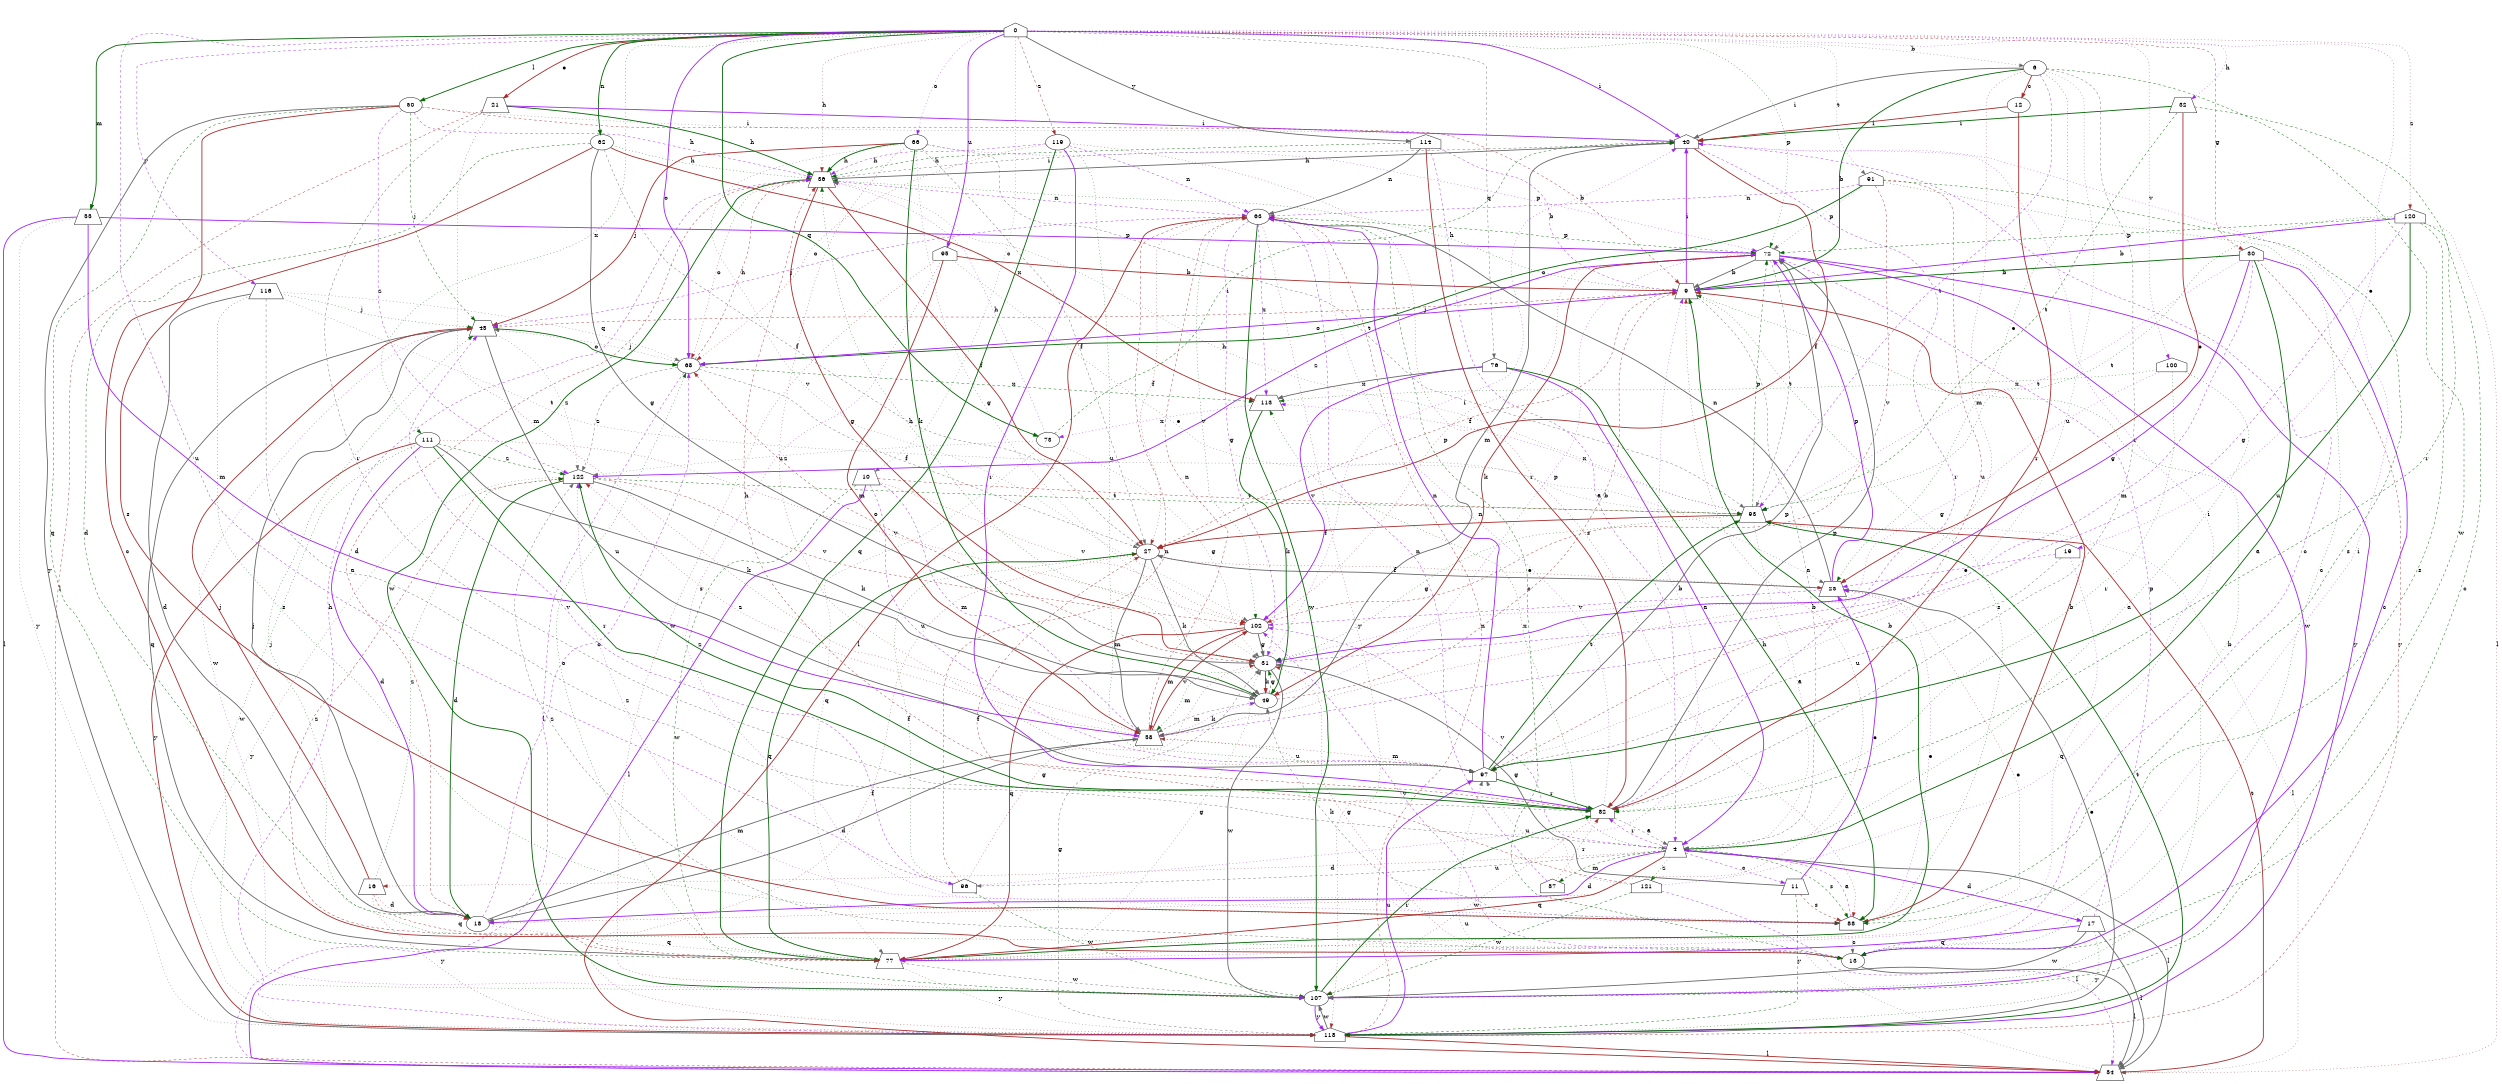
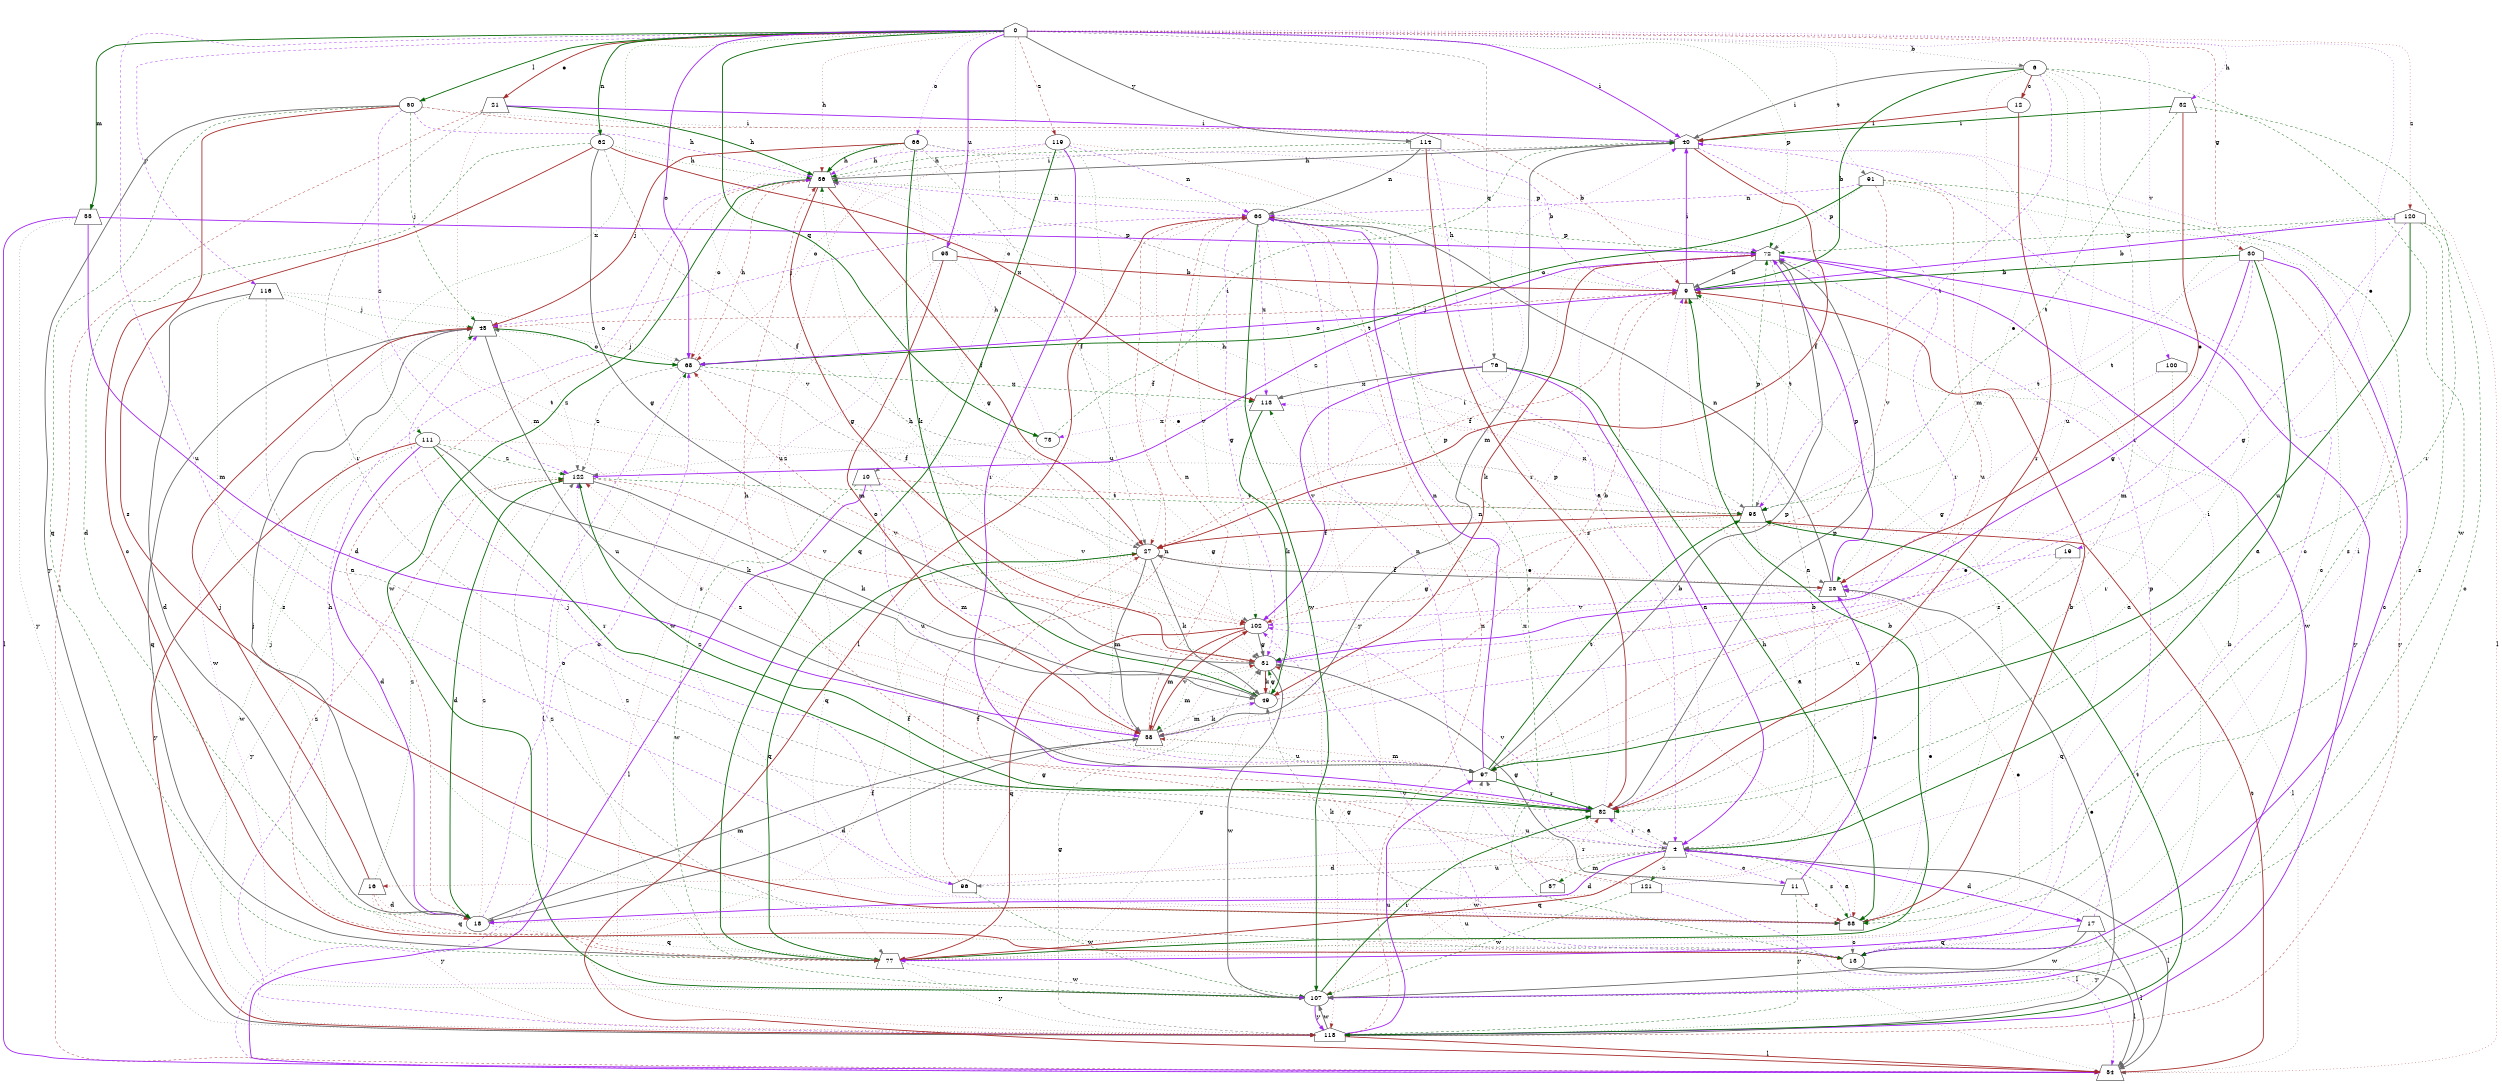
  strict digraph {
    node [shape=house]
    edge [color=purple style=bold]
    6 [shape=ellipse]
    0
    10 [shape=trapezium]
    19
    21 [shape=trapezium]
    30
    32 [shape=trapezium]
    36 [shape=trapezium]
    40
    50 [shape=ellipse]
    55 [shape=trapezium]
    62 [shape=ellipse]
    66 [shape=ellipse]
    68 [shape=ellipse]
    72
    73 [shape=ellipse]
    76
    91
    95
    96
    100
    111 [shape=ellipse]
    114
    116 [shape=trapezium]
    119 [shape=ellipse]
    120
    82
    9 [shape=trapezium]
    12 [shape=ellipse]
    23 [shape=trapezium]
    58 [shape=trapezium]
    93 [shape=trapezium]
    97
    107 [shape=ellipse]
    54 [shape=trapezium]
    102 [shape=ellipse]
    77 [shape=trapezium]
    4 [shape=trapezium]
    31 [shape=ellipse]
    118
    13 [shape=ellipse]
    18 [shape=ellipse]
    27 [shape=ellipse]
    63 [shape=ellipse]
    88
    45 [shape=trapezium]
    122
    113 [shape=trapezium]
    49 [shape=ellipse]
    11 [shape=trapezium]
    16 [shape=trapezium]
    17 [shape=trapezium]
    57
    121
    6 -> 40 [color=gray40 label=i]
    6 -> 82 [color=gray40 label=r style=dashed]
    6 -> 9 [color=darkgreen label=b]
    6 -> 12 [color=brown label=c]
    6 -> 23 [color=darkgreen label=e style=dotted]
    6 -> 58 [color=brown label=m style=dotted]
    6 -> 93 [label=t style=dashed]
    6 -> 97 [color=gray40 label=u style=dotted]
    6 -> 107 [color=darkgreen label=w style=dashed]
    0 -> 6 [color=gray40 label=b style=dotted]
    0 -> 10 [color=gray40 label=c style=dotted]
    0 -> 19 [label=e style=dotted]
    0 -> 21 [color=brown label=e]
    0 -> 30 [color=brown label=g style=dashed]
    0 -> 32 [label=h style=dotted]
    0 -> 36 [color=brown label=h style=dotted]
    0 -> 40 [label=i]
    0 -> 50 [color=darkgreen label=l]
    0 -> 55 [color=darkgreen label=m]
    0 -> 62 [color=darkgreen label=n]
    0 -> 66 [label=o style=dotted]
    0 -> 68 [label=o]
    0 -> 72 [color=darkgreen label=p style=dotted]
    0 -> 73 [color=darkgreen label=q]
    0 -> 76 [color=gray40 label=q style=dashed]
    0 -> 91 [color=gray40 label=t style=dotted]
    0 -> 95 [label=u]
    0 -> 96 [label=u style=dashed]
    0 -> 100 [label=v style=dotted]
    0 -> 111 [color=darkgreen label=x style=dotted]
    0 -> 114 [color=gray40 label=y]
    0 -> 116 [label=y style=dashed]
    0 -> 119 [color=brown label=z style=dashed]
    0 -> 120 [color=brown label=z style=dotted]
    10 -> 58 [label=m style=dashed]
    10 -> 93 [color=brown label=t style=dashed]
    10 -> 97 [label=u style=dashed]
    10 -> 107 [color=darkgreen label=w style=dashed]
    10 -> 54 [label=l]
    10 -> 102 [color=brown label=v style=dotted]
    19 -> 23 [label=e style=dashed]
    19 -> 97 [color=gray40 label=u style=dashed]
    19 -> 77 [label=q style=dotted]
    21 -> 36 [color=darkgreen label=h]
    21 -> 40 [label=i]
    21 -> 82 [color=gray40 label=r style=dashed]
    21 -> 58 [color=brown label=m style=dotted]
    21 -> 54 [color=brown label=l style=dashed]
    30 -> 9 [color=darkgreen label=b]
    30 -> 58 [label=m style=dashed]
    30 -> 93 [label=t style=dotted]
    30 -> 4 [color=darkgreen label=a]
    30 -> 31 [label=g]
    30 -> 118 [color=brown label=y style=dashed]
    30 -> 13 [label=c]
    32 -> 40 [color=darkgreen label=i]
    32 -> 82 [color=darkgreen label=r style=dashed]
    32 -> 23 [color=brown label=e]
    32 -> 93 [color=darkgreen label=t style=dashed]
    36 -> 40 [color=gray40 label=i style=dashed]
    36 -> 68 [color=brown label=o style=dotted]
    36 -> 107 [color=darkgreen label=w]
    36 -> 31 [color=brown label=g]
    36 -> 18 [color=brown label=d style=dashed]
    36 -> 27 [color=brown label=f]
    36 -> 63 [label=n style=dashed]
    40 -> 36 [color=gray40 label=h]
    40 -> 82 [label=r style=dashed]
    40 -> 58 [color=gray40 label=m]
    40 -> 13 [label=c style=dashed]
    40 -> 27 [color=brown label=f]
    50 -> 36 [label=h style=dashed]
    50 -> 40 [color=gray40 label=i style=dotted]
    50 -> 9 [color=brown label=b style=dashed]
    50 -> 77 [color=darkgreen label=q style=dashed]
    50 -> 118 [color=gray40 label=y]
    50 -> 88 [color=brown label=s]
    50 -> 45 [color=darkgreen label=j style=dashed]
    50 -> 122 [label=z style=dashed]
    55 -> 72 [label=p]
    55 -> 58 [label=m]
    55 -> 54 [label=l]
    55 -> 118 [color=gray40 label=y style=dotted]
    62 -> 36 [color=darkgreen label=h style=dotted]
    62 -> 31 [color=gray40 label=g]
    62 -> 13 [color=brown label=c]
    62 -> 18 [color=darkgreen label=d style=dashed]
    62 -> 27 [color=gray40 label=f style=dashed]
    62 -> 113 [color=brown label=x]
    66 -> 36 [color=darkgreen label=h]
    66 -> 72 [label=p style=dotted]
    66 -> 93 [color=gray40 label=t style=dashed]
    66 -> 97 [color=brown label=u style=dotted]
    66 -> 102 [color=gray40 label=v style=dotted]
    66 -> 31 [color=gray40 label=g style=dotted]
    66 -> 27 [color=gray40 label=f style=dashed]
    66 -> 45 [color=brown label=j]
    66 -> 49 [color=darkgreen label=k]
    68 -> 36 [color=brown label=h style=dashed]
    68 -> 54 [label=l style=dashed]
    68 -> 27 [color=gray40 label=f style=dashed]
    68 -> 45 [color=gray40 label=j style=dotted]
    68 -> 122 [color=gray40 label=z style=dashed]
    68 -> 113 [color=darkgreen label=x style=dashed]
    72 -> 9 [color=gray40 label=b]
    72 -> 93 [color=gray40 label=t style=dashed]
    72 -> 107 [label=w]
    72 -> 118 [label=y]
    72 -> 122 [label=z]
    72 -> 49 [color=brown label=k]
    73 -> 36 [label=h style=dotted]
    73 -> 40 [color=darkgreen label=i style=dashed]
    73 -> 77 [color=gray40 label=q style=dotted]
    73 -> 31 [color=gray40 label=g style=dotted]
    73 -> 122 [color=gray40 label=z style=dotted]
    76 -> 102 [label=v]
    76 -> 4 [label=a]
    76 -> 88 [color=darkgreen label=h]
    76 -> 113 [color=gray40 label=x]
    91 -> 68 [color=darkgreen label=o]
    91 -> 72 [color=gray40 label=p style=dotted]
    91 -> 97 [color=brown label=u style=dashed]
    91 -> 102 [color=brown label=v style=dashed]
    91 -> 13 [color=darkgreen label=c style=dotted]
    91 -> 63 [label=n style=dashed]
    91 -> 88 [color=darkgreen label=s style=dashed]
    95 -> 9 [color=brown label=b]
    95 -> 23 [color=gray40 label=e style=dotted]
    95 -> 58 [color=brown label=m]
    95 -> 107 [color=brown label=w style=dotted]
    95 -> 88 [label=s style=dotted]
    96 -> 9 [label=b style=dotted]
    96 -> 107 [color=darkgreen label=w style=dashed]
    96 -> 31 [color=brown label=g style=dotted]
    96 -> 27 [color=darkgreen label=f style=dotted]
    96 -> 63 [color=brown label=n style=dashed]
-   96 -> 45 [label=v style=dashed]
+   96 -> 45 [label=j style=dashed]
    100 -> 82 [color=darkgreen label=r style=dotted]
    100 -> 4 [color=darkgreen label=a style=dotted]
    100 -> 31 [label=g style=dotted]
-   100 -> 113 [color=darkgreen label=x style=dotted]
    111 -> 82 [color=darkgreen label=r]
    111 -> 107 [color=darkgreen label=w style=dotted]
    111 -> 102 [color=brown label=v style=dotted]
    111 -> 118 [color=brown label=y]
    111 -> 18 [label=d]
    111 -> 122 [color=darkgreen label=z style=dashed]
    111 -> 49 [color=gray40 label=k]
    114 -> 36 [color=darkgreen label=h style=dashed]
    114 -> 82 [color=brown label=r]
    114 -> 9 [label=b style=dashed]
    114 -> 4 [label=a style=dashed]
    114 -> 63 [color=gray40 label=n]
-   116 -> 68 [color=gray40 label=q style=dotted]
+   116 -> 68 [color=gray40 label=o style=dotted]
    116 -> 93 [color=gray40 label=t style=dotted]
    116 -> 4 [color=gray40 label=a style=dashed]
    116 -> 18 [color=gray40 label=d]
    116 -> 88 [color=darkgreen label=s style=dotted]
    116 -> 45 [color=darkgreen label=j style=dotted]
    119 -> 36 [label=h style=dashed]
    119 -> 68 [color=brown label=o style=dotted]
    119 -> 82 [label=r]
    119 -> 97 [color=darkgreen label=u style=dotted]
    119 -> 77 [color=darkgreen label=q]
    119 -> 63 [label=n style=dashed]
    119 -> 88 [color=brown label=s style=dotted]
    120 -> 72 [color=darkgreen label=p style=dashed]
    120 -> 9 [label=b]
    120 -> 93 [color=darkgreen label=t style=dotted]
    120 -> 97 [color=darkgreen label=u]
    120 -> 54 [color=brown label=l style=dotted]
    120 -> 31 [label=g style=dashed]
    120 -> 13 [color=darkgreen label=c style=dashed]
    120 -> 88 [color=darkgreen label=s style=dashed]
    82 -> 36 [color=brown label=h style=dashed]
    82 -> 72 [color=gray40 label=p]
    82 -> 107 [color=brown label=w style=dotted]
    82 -> 4 [color=gray40 label=a style=dashed]
    82 -> 63 [label=n style=dotted]
    82 -> 122 [color=darkgreen label=z]
    9 -> 36 [color=darkgreen label=h style=dotted]
    9 -> 40 [label=i]
    9 -> 68 [label=o]
    9 -> 4 [color=gray40 label=a style=dashed]
    9 -> 27 [color=brown label=f style=dashed]
    9 -> 88 [color=darkgreen label=s style=dotted]
    9 -> 45 [color=brown label=j style=dashed]
    12 -> 40 [color=brown label=i]
    12 -> 82 [color=brown label=r]
    23 -> 72 [label=p]
    23 -> 102 [label=v style=dashed]
    23 -> 27 [color=gray40 label=f]
    23 -> 63 [color=gray40 label=n]
    58 -> 97 [color=darkgreen label=u style=dotted]
    58 -> 102 [color=brown label=v]
    58 -> 18 [color=gray40 label=d]
    58 -> 63 [color=brown label=n style=dashed]
    58 -> 122 [color=brown label=z style=dotted]
    58 -> 49 [label=k style=dotted]
    93 -> 36 [color=gray40 label=h style=dotted]
    93 -> 72 [color=darkgreen label=p style=dashed]
    93 -> 54 [color=gray40 label=l style=dotted]
    93 -> 4 [color=gray40 label=a style=dotted]
    93 -> 31 [color=darkgreen label=g style=dotted]
    93 -> 27 [color=brown label=f]
    93 -> 113 [label=x style=dotted]
    97 -> 72 [color=gray40 label=p]
    97 -> 82 [color=darkgreen label=r]
    97 -> 58 [color=brown label=m style=dotted]
    97 -> 93 [color=darkgreen label=t]
    97 -> 63 [label=n]
    107 -> 82 [color=darkgreen label=r]
    107 -> 9 [color=darkgreen label=b style=dotted]
    107 -> 118 [label=y]
    54 -> 93 [color=brown label=t]
    54 -> 97 [color=gray40 label=u style=dotted]
    102 -> 72 [color=brown label=p style=dotted]
    102 -> 58 [color=brown label=m]
    102 -> 77 [color=brown label=q]
    102 -> 31 [color=gray40 label=g]
    77 -> 68 [color=darkgreen label=o style=dotted]
    77 -> 9 [color=darkgreen label=b]
    77 -> 23 [color=brown label=e style=dotted]
    77 -> 107 [color=gray40 label=w style=dashed]
    77 -> 31 [color=gray40 label=g style=dotted]
    77 -> 118 [color=gray40 label=y style=dotted]
    77 -> 122 [color=brown label=z style=dashed]
    4 -> 96 [color=gray40 label=u style=dashed]
    4 -> 82 [label=r style=dashed]
    4 -> 54 [color=gray40 label=l]
    4 -> 102 [label=v style=dashed]
    4 -> 77 [color=brown label=q]
    4 -> 18 [label=d]
    4 -> 88 [color=darkgreen label=s style=dashed]
    4 -> 113 [color=darkgreen label=x style=dotted]
    4 -> 11 [label=c style=dashed]
    4 -> 16 [color=brown label=d style=dotted]
    4 -> 17 [label=d]
    4 -> 57 [color=darkgreen label=m style=dashed]
    4 -> 121 [color=darkgreen label=z style=dotted]
    31 -> 36 [color=darkgreen label=h style=dotted]
    31 -> 40 [label=i style=dotted]
    31 -> 68 [color=brown label=o style=dashed]
    31 -> 58 [color=darkgreen label=m style=dotted]
    31 -> 107 [color=gray40 label=w]
    31 -> 49 [color=brown label=k]
    118 -> 36 [label=h style=dashed]
    118 -> 23 [color=gray40 label=e]
    118 -> 93 [color=darkgreen label=t]
    118 -> 97 [label=u]
    118 -> 107 [color=gray40 label=w]
    118 -> 54 [color=brown label=l]
    118 -> 31 [color=gray40 label=g style=dashed]
    118 -> 27 [color=brown label=f style=dotted]
    118 -> 63 [color=brown label=n style=dashed]
    13 -> 40 [label=i style=dotted]
    13 -> 54 [color=gray40 label=l]
    13 -> 102 [label=v style=dashed]
    13 -> 31 [color=brown label=g style=dotted]
    13 -> 45 [color=darkgreen label=j style=dotted]
    13 -> 122 [color=gray40 label=z style=dashed]
    18 -> 68 [label=o style=dashed]
    18 -> 9 [color=brown label=b style=dotted]
    18 -> 58 [color=gray40 label=m]
    18 -> 77 [color=gray40 label=q style=dotted]
    18 -> 45 [color=gray40 label=j]
+   18 -> 122 [color=brown label=z style=dotted]
    27 -> 23 [color=brown label=e style=dotted]
    27 -> 58 [color=gray40 label=m]
    27 -> 77 [color=darkgreen label=q]
    27 -> 49 [color=gray40 label=k]
    63 -> 72 [color=darkgreen label=p style=dashed]
    63 -> 107 [color=darkgreen label=w]
    63 -> 54 [color=brown label=l]
    63 -> 102 [color=darkgreen label=v style=dotted]
    63 -> 31 [label=g style=dashed]
    63 -> 118 [color=brown label=y style=dotted]
    63 -> 13 [color=darkgreen label=c style=dashed]
    63 -> 27 [color=brown label=f style=dotted]
    63 -> 45 [label=j style=dashed]
    63 -> 113 [label=x style=dashed]
    88 -> 9 [color=brown label=b]
    88 -> 23 [label=e style=dotted]
    88 -> 4 [label=a style=dashed]
    88 -> 13 [color=gray40 label=c style=dotted]
    88 -> 122 [label=z style=dotted]
    88 -> 49 [color=gray40 label=k style=dashed]
    45 -> 68 [color=darkgreen label=o]
    45 -> 97 [color=gray40 label=u]
    45 -> 107 [label=w style=dotted]
    45 -> 77 [color=gray40 label=q]
    45 -> 122 [color=gray40 label=z style=dotted]
    122 -> 93 [color=darkgreen label=t style=dashed]
    122 -> 102 [color=brown label=v style=dashed]
    122 -> 118 [color=gray40 label=y style=dotted]
    122 -> 18 [color=darkgreen label=d]
    122 -> 49 [color=gray40 label=k]
    113 -> 73 [label=x style=dotted]
    113 -> 49 [color=darkgreen label=k]
    49 -> 72 [label=p style=dotted]
    49 -> 9 [color=brown label=b style=dashed]
    49 -> 58 [color=gray40 label=m style=dashed]
    49 -> 31 [color=darkgreen label=g style=dashed]
    11 -> 23 [label=e]
    11 -> 31 [color=gray40 label=g]
    11 -> 118 [color=darkgreen label=y style=dashed]
    11 -> 88 [color=brown label=s style=dashed]
    16 -> 77 [color=brown label=q style=dashed]
    16 -> 118 [color=brown label=y style=dotted]
    16 -> 18 [color=brown label=d style=dotted]
    16 -> 45 [color=brown label=j]
    16 -> 122 [color=darkgreen label=z style=dotted]
    17 -> 72 [label=p style=dashed]
    17 -> 107 [color=gray40 label=w]
    17 -> 54 [color=gray40 label=l]
    17 -> 77 [label=q]
    17 -> 118 [color=darkgreen label=y style=dotted]
    57 -> 82 [color=brown label=r style=dotted]
    57 -> 63 [label=n style=dashed]
    121 -> 40 [label=i style=dotted]
    121 -> 97 [color=gray40 label=u style=dotted]
    121 -> 107 [color=darkgreen label=w style=dashed]
    121 -> 54 [label=l style=dashed]
    121 -> 27 [color=brown label=f style=dashed]
  }
